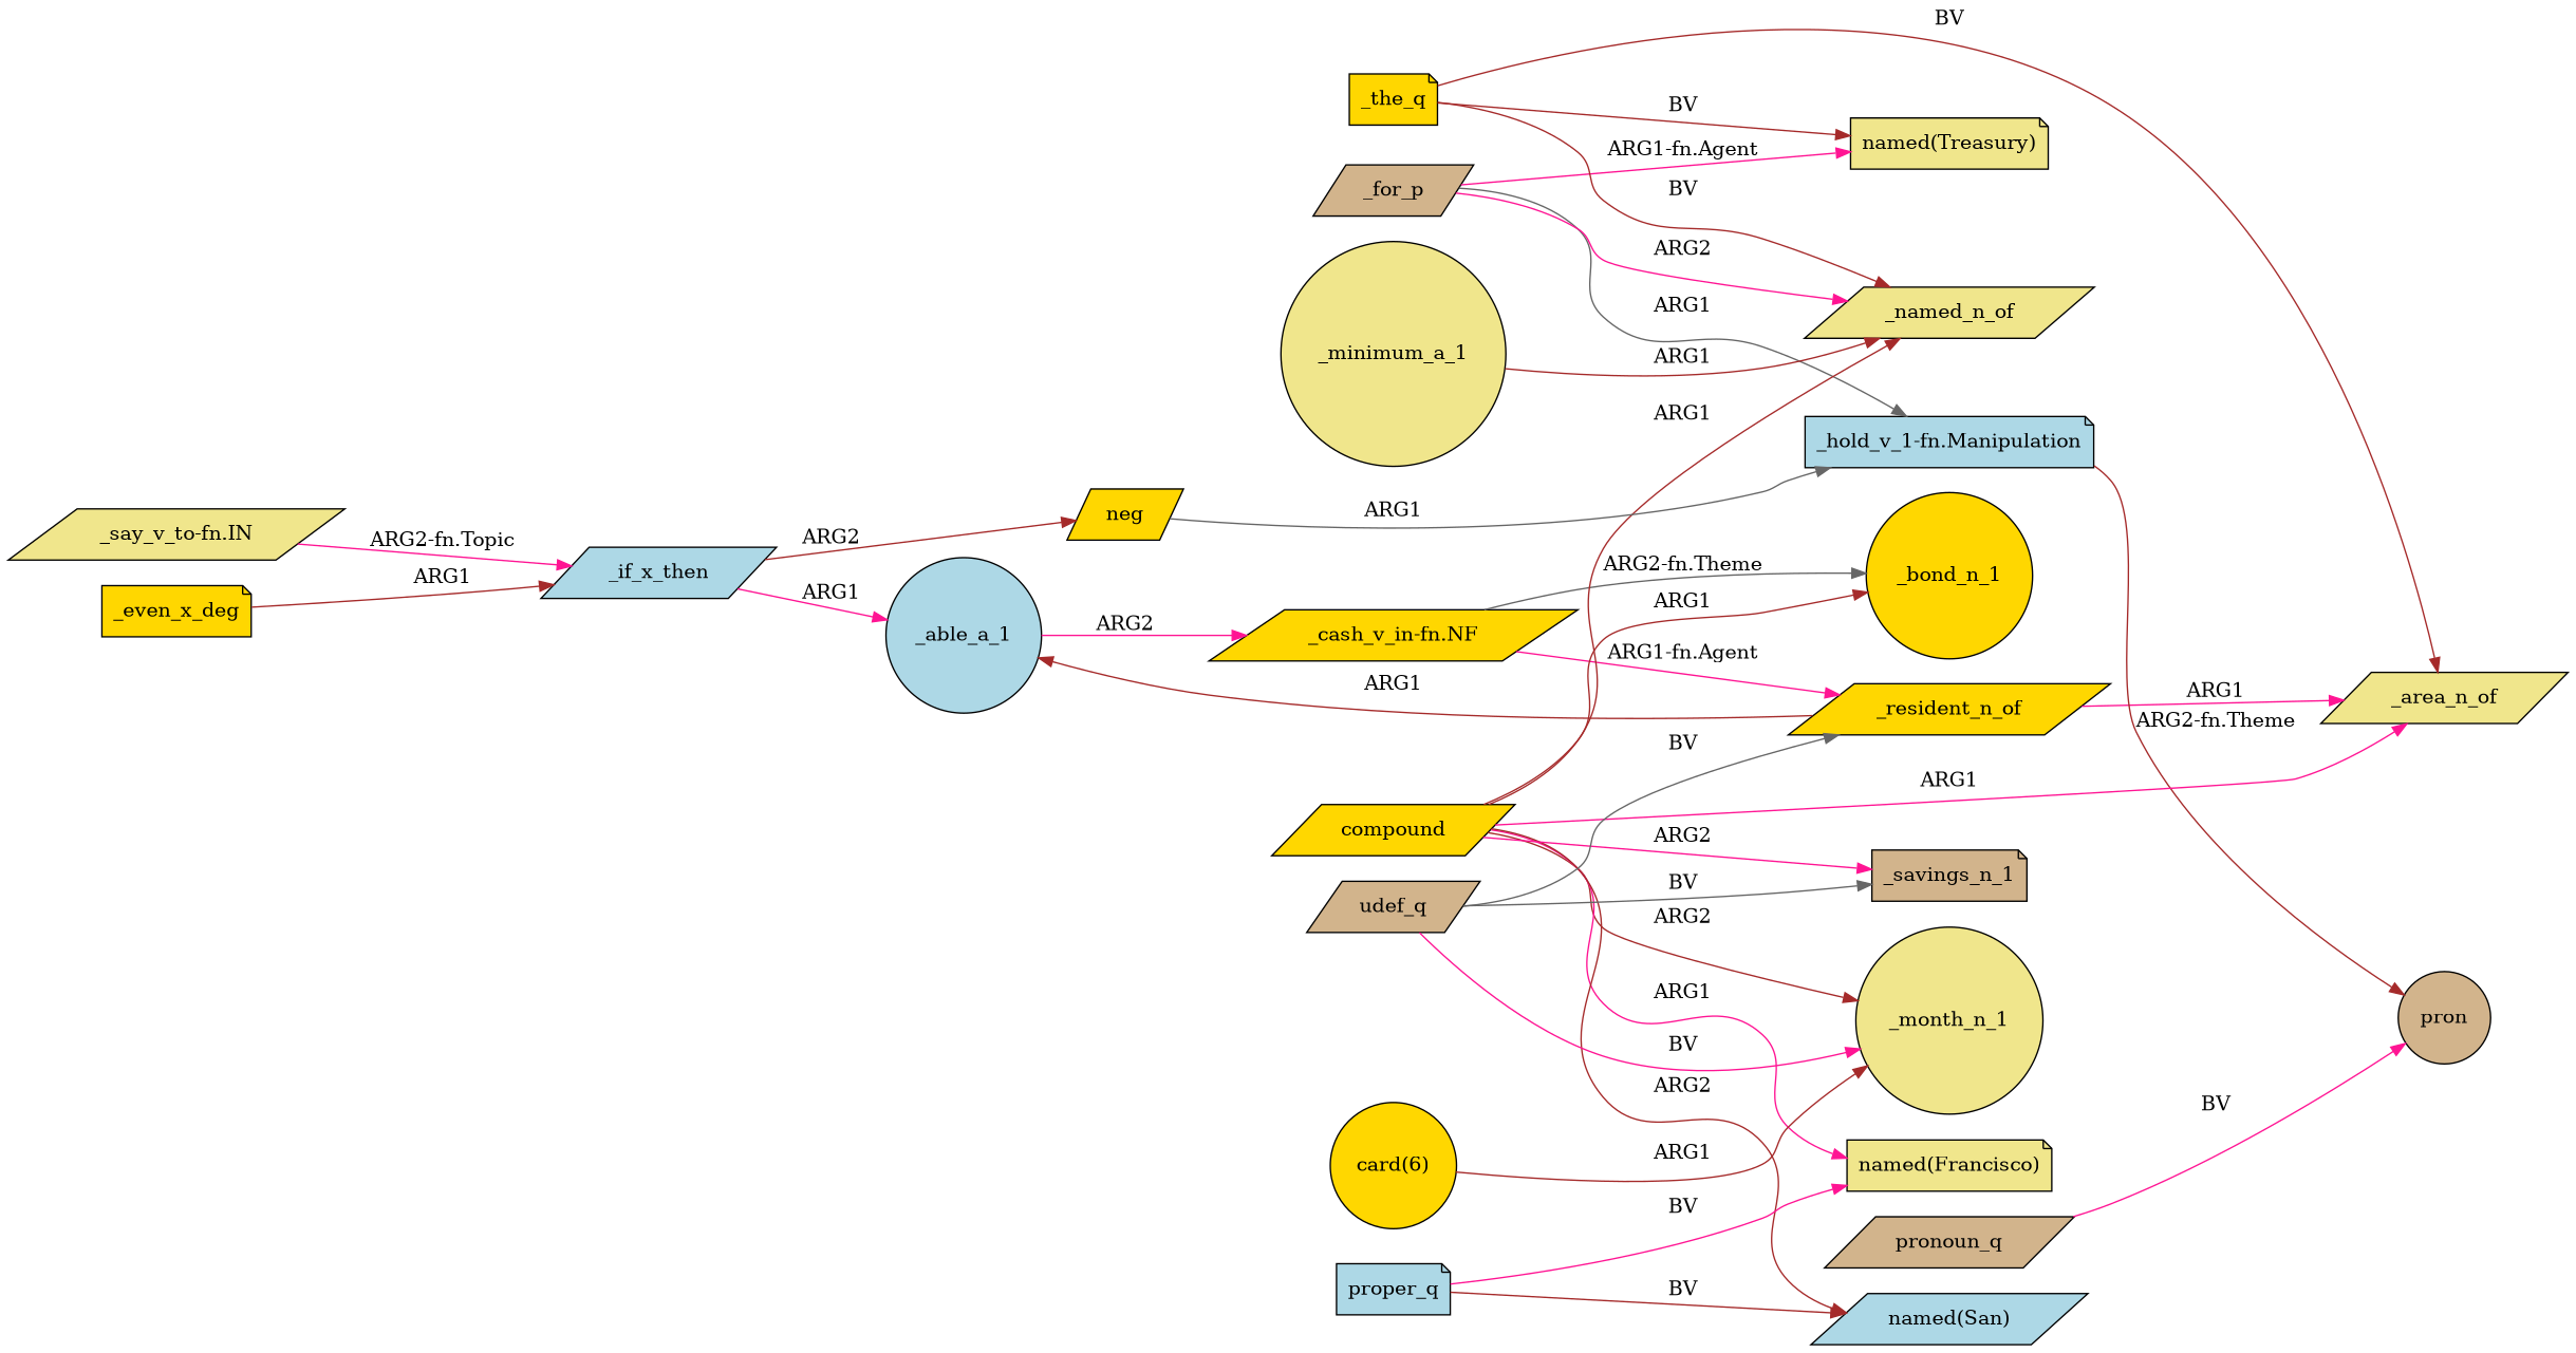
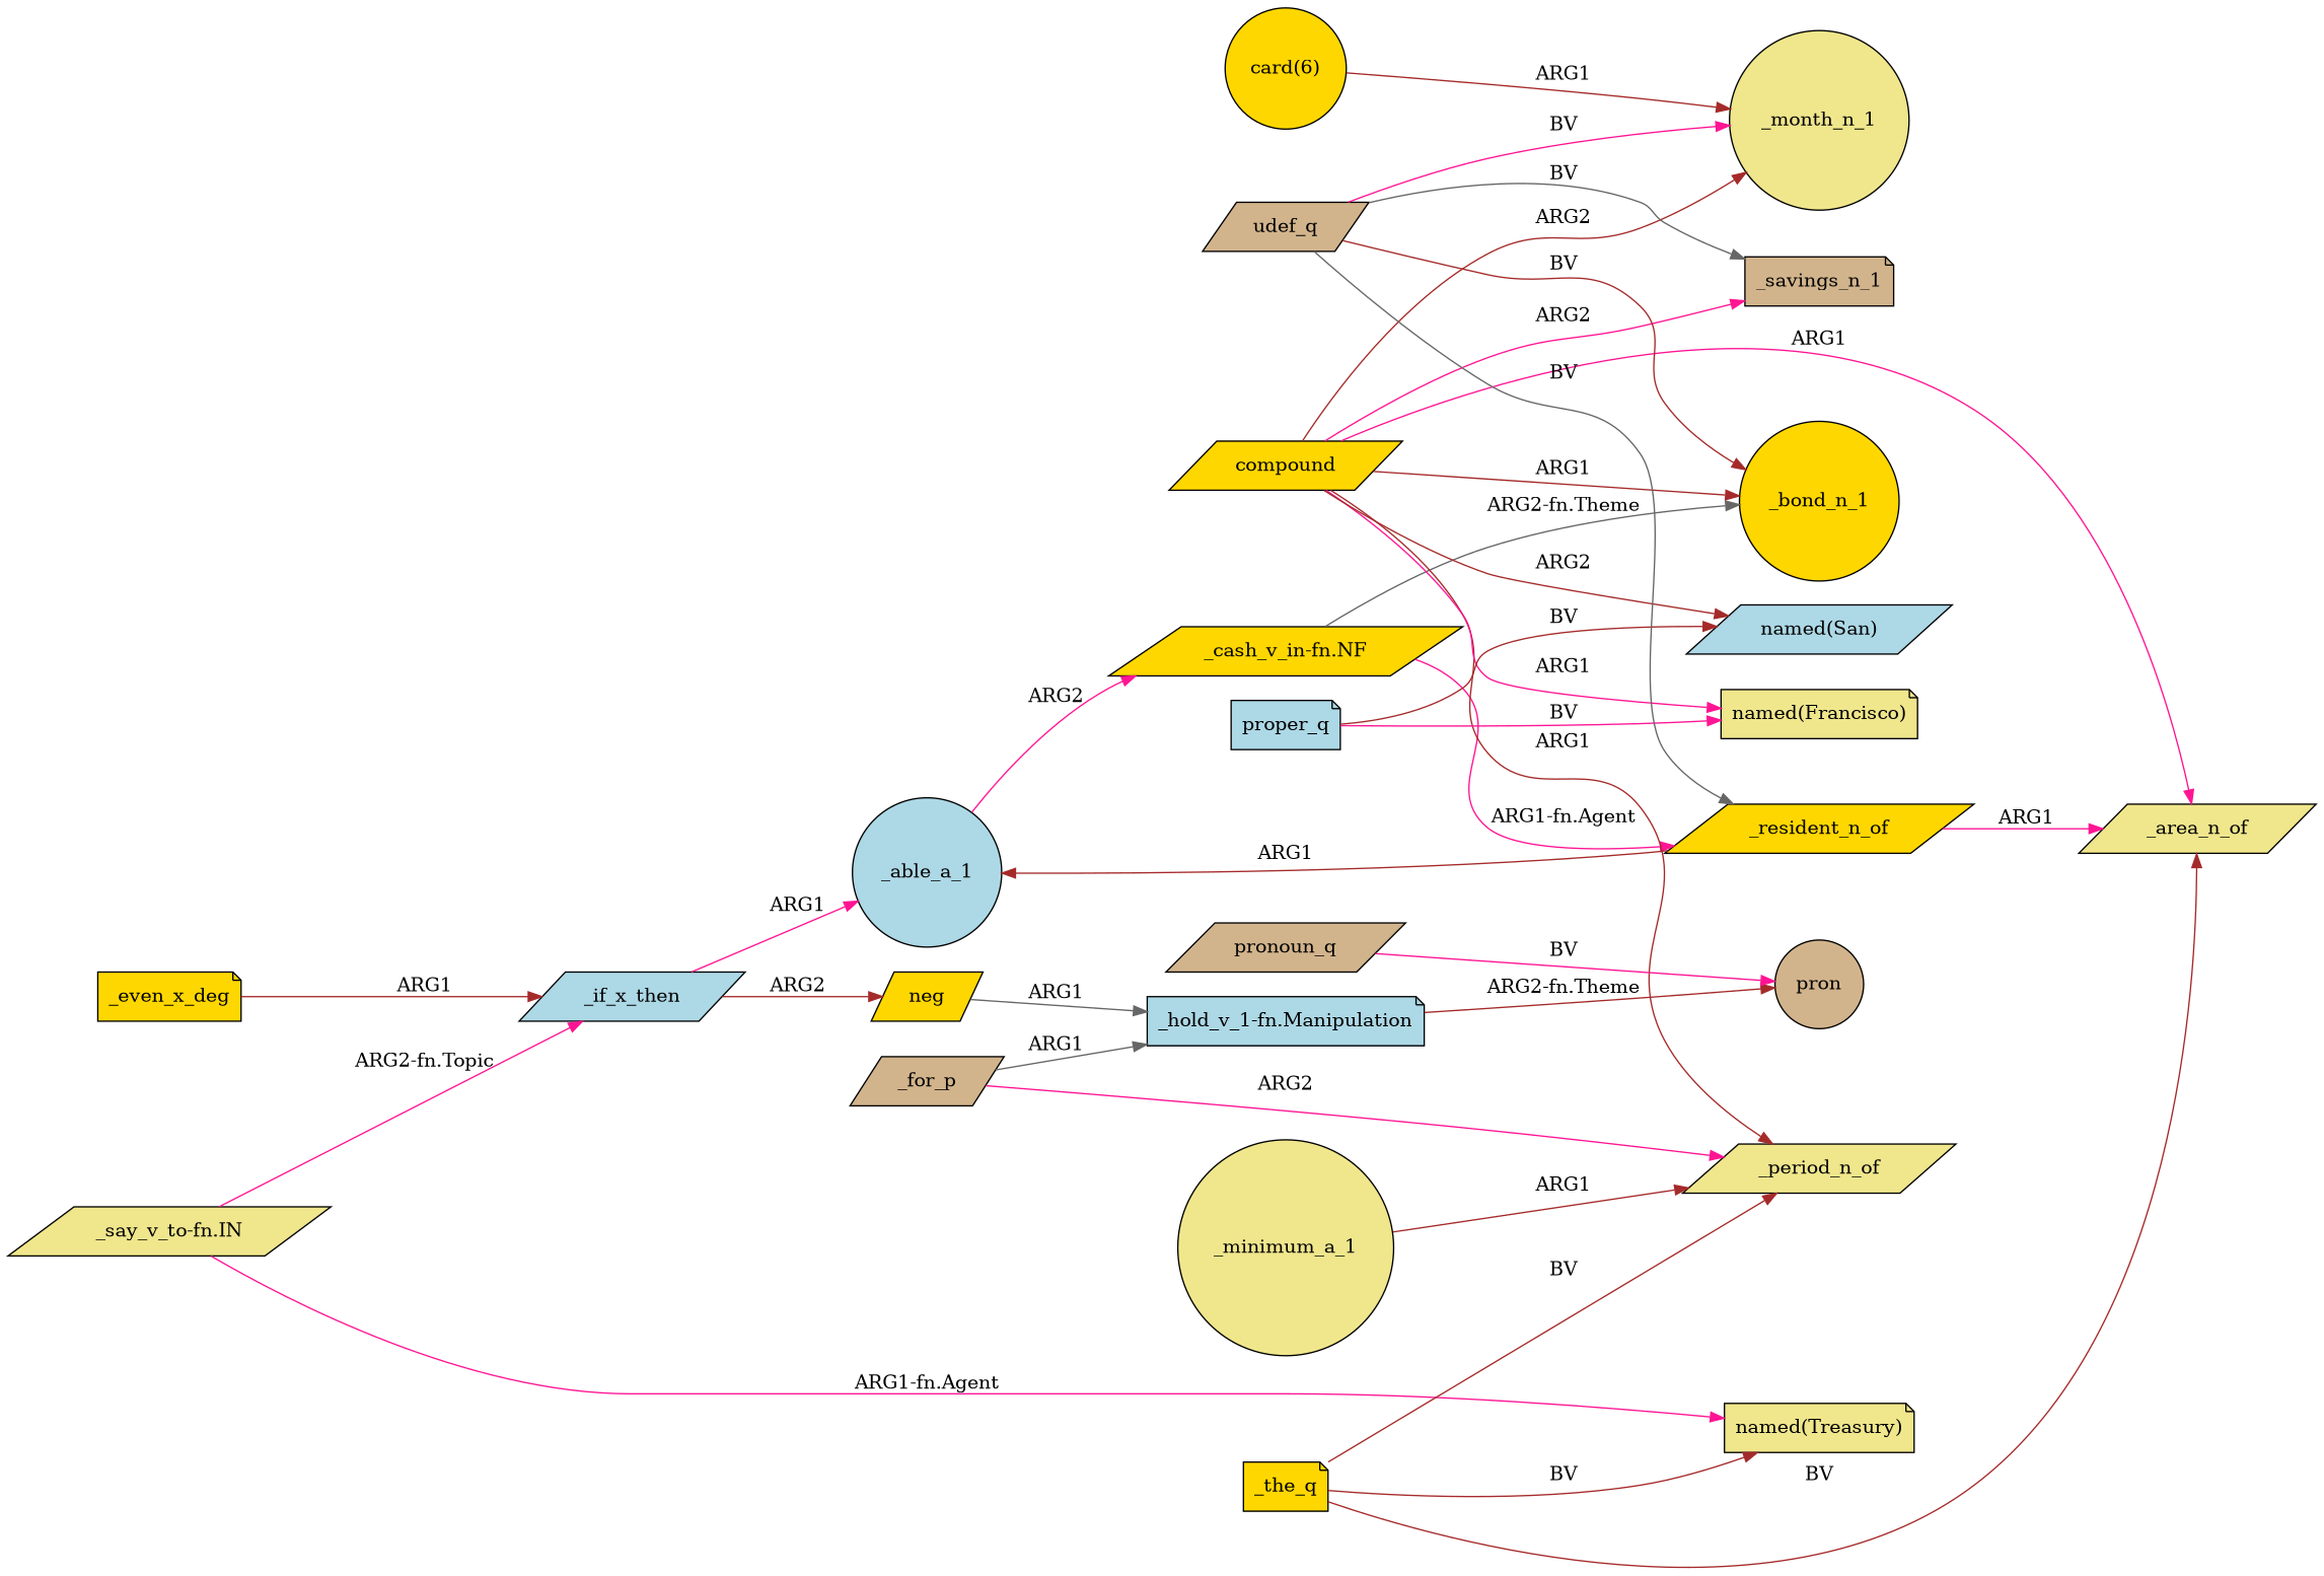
  digraph {
    rankdir=LR
    node [fillcolor=gold shape=parallelogram style=filled]
    edge [color=brown]
    _able_a_1 [fillcolor=lightblue shape=circle]
    "_cash_v_in-fn.NF"
    _resident_n_of
    _bond_n_1 [shape=circle]
    _area_n_of [fillcolor=khaki]
    _for_p [fillcolor=tan]
    "_hold_v_1-fn.Manipulation" [fillcolor=lightblue shape=note]
-   _period_n_of [fillcolor=khaki label=_named_n_of]
+   _period_n_of [fillcolor=khaki]
    pron [fillcolor=tan shape=circle]
    compound
    _month_n_1 [fillcolor=khaki shape=circle]
    "named(Francisco)" [fillcolor=khaki shape=note]
    "named(San)" [fillcolor=lightblue]
    _savings_n_1 [fillcolor=tan shape=note]
    "_say_v_to-fn.IN" [fillcolor=khaki]
    _if_x_then [fillcolor=lightblue]
    "named(Treasury)" [fillcolor=khaki shape=note]
    neg
    proper_q [fillcolor=lightblue shape=note]
    _even_x_deg [shape=note]
    udef_q [fillcolor=tan]
    _the_q [shape=note]
    pronoun_q [fillcolor=tan]
    _minimum_a_1 [fillcolor=khaki shape=circle]
    "card(6)" [shape=circle]
    _able_a_1 -> "_cash_v_in-fn.NF" [color=deeppink label=ARG2]
    "_cash_v_in-fn.NF" -> _resident_n_of [color=deeppink label="ARG1-fn.Agent"]
    "_cash_v_in-fn.NF" -> _bond_n_1 [color=gray40 label="ARG2-fn.Theme"]
    _resident_n_of -> _able_a_1 [label=ARG1]
    _resident_n_of -> _area_n_of [color=deeppink label=ARG1]
    _for_p -> "_hold_v_1-fn.Manipulation" [color=gray40 label=ARG1]
    _for_p -> _period_n_of [color=deeppink label=ARG2]
    "_hold_v_1-fn.Manipulation" -> pron [label="ARG2-fn.Theme"]
    compound -> _bond_n_1 [label=ARG1]
    compound -> _area_n_of [color=deeppink label=ARG1]
    compound -> _period_n_of [label=ARG1]
    compound -> _month_n_1 [label=ARG2]
    compound -> "named(Francisco)" [color=deeppink label=ARG1]
    compound -> "named(San)" [label=ARG2]
    compound -> _savings_n_1 [color=deeppink label=ARG2]
    "_say_v_to-fn.IN" -> _if_x_then [color=deeppink label="ARG2-fn.Topic"]
-   _for_p -> "named(Treasury)" [color=deeppink label="ARG1-fn.Agent"]
+   "_say_v_to-fn.IN" -> "named(Treasury)" [color=deeppink label="ARG1-fn.Agent"]
    _if_x_then -> _able_a_1 [color=deeppink label=ARG1]
    _if_x_then -> neg [label=ARG2]
    neg -> "_hold_v_1-fn.Manipulation" [color=gray40 label=ARG1]
    proper_q -> "named(Francisco)" [color=deeppink label=BV]
    proper_q -> "named(San)" [label=BV]
    _even_x_deg -> _if_x_then [label=ARG1]
    udef_q -> _resident_n_of [color=gray40 label=BV]
+   udef_q -> _bond_n_1 [label=BV]
    udef_q -> _month_n_1 [color=deeppink label=BV]
    udef_q -> _savings_n_1 [color=gray40 label=BV]
    _the_q -> _area_n_of [label=BV]
    _the_q -> _period_n_of [label=BV]
    _the_q -> "named(Treasury)" [label=BV]
    pronoun_q -> pron [color=deeppink label=BV]
    _minimum_a_1 -> _period_n_of [label=ARG1]
    "card(6)" -> _month_n_1 [label=ARG1]
  }
